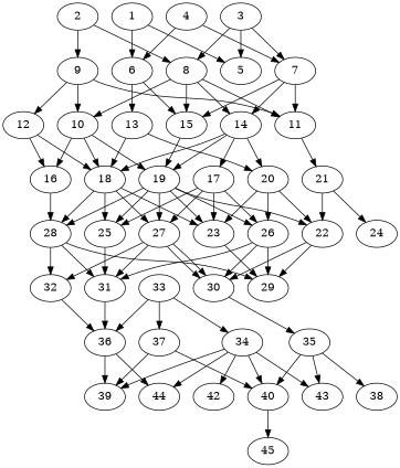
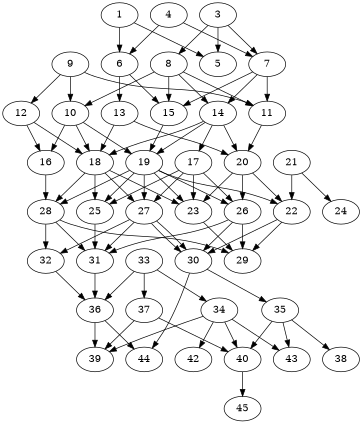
  digraph {
    node [alpha=0.07]
    1 [alpha=0.19 expect_size=15133696]
    5 [alpha=0.15 expect_size=24866816]
    6 [alpha=0.06 expect_size=9949184]
    13 [expect_size=40643584]
    15 [alpha=0.13 expect_size=35288064]
    18 [alpha=0.05 expect_size=19404800]
    20 [alpha=0.17 expect_size=20704256]
    19 [alpha=0.01 expect_size=20690944]
-   2 [alpha=0.11 expect_size=31618048]
    8 [alpha=0.01 expect_size=40469504]
    9 [alpha=0.00 expect_size=20001792]
    11 [expect_size=18441216]
    14 [alpha=0.14 expect_size=30002176]
    10 [alpha=0.18 expect_size=39031808]
    12 [expect_size=15393792]
    21 [alpha=0.18 expect_size=16459776]
    17 [alpha=0.03 expect_size=37995520]
    16 [alpha=0.00 expect_size=22691840]
    3 [alpha=0.15 expect_size=10280960]
    7 [alpha=0.12 expect_size=24650752]
    4 [alpha=0.02 expect_size=26925056]
    28 [alpha=0.09 expect_size=42216448]
    23 [alpha=0.03 expect_size=48995328]
    25 [alpha=0.17 expect_size=50172928]
    27 [alpha=0.12 expect_size=35385344]
    26 [alpha=0.11 expect_size=34269184]
    22 [alpha=0.09 expect_size=33333248]
    24 [alpha=0.06 expect_size=17349632]
    29 [alpha=0.11 expect_size=7618560]
    31 [alpha=0.11 expect_size=51106816]
    32 [alpha=0.18 expect_size=45945856]
    30 [alpha=0.08 expect_size=10170368]
    36 [alpha=0.10 expect_size=37361664]
    33 [alpha=0.20 expect_size=21063680]
    34 [alpha=0.12 expect_size=28684288]
    37 [alpha=0.16 expect_size=15563776]
    35 [alpha=0.17 expect_size=43303936]
    40 [alpha=0.13 expect_size=44743680]
    43 [expect_size=38525952]
    38 [alpha=0.09 expect_size=44505088]
    39 [alpha=0.08 expect_size=17854464]
    44 [alpha=0.12 expect_size=38169600]
    42 [alpha=0.06 expect_size=43403264]
    45 [alpha=0.17 expect_size=19909632]
    1 -> 5
    1 -> 6
    6 -> 13
    6 -> 15
    13 -> 18
    13 -> 20
    15 -> 19
    18 -> 28
    18 -> 23
    18 -> 25
    18 -> 27
    20 -> 23
    20 -> 26
    20 -> 22
    19 -> 28
    19 -> 23
    19 -> 25
    19 -> 27
    19 -> 26
    19 -> 22
-   2 -> 8
-   2 -> 9
    8 -> 15
    8 -> 11
    8 -> 14
    8 -> 10
    9 -> 11
    9 -> 10
    9 -> 12
-   11 -> 21
+   11 -> 20
    14 -> 18
    14 -> 20
    14 -> 19
    14 -> 17
    10 -> 18
    10 -> 19
    10 -> 16
    12 -> 18
    12 -> 16
    21 -> 22
    21 -> 24
    17 -> 23
    17 -> 25
    17 -> 27
    17 -> 26
    16 -> 28
    3 -> 5
    3 -> 8
    3 -> 7
    7 -> 15
    7 -> 11
    7 -> 14
    4 -> 6
    4 -> 7
    28 -> 29
    28 -> 31
    28 -> 32
    23 -> 29
    25 -> 31
    27 -> 31
    27 -> 32
    27 -> 30
    27 -> 30
    26 -> 29
    26 -> 31
    26 -> 30
    22 -> 29
    22 -> 30
    31 -> 36
    32 -> 36
    30 -> 35
    36 -> 39
    36 -> 44
    33 -> 36
    33 -> 34
    33 -> 37
    34 -> 40
    34 -> 43
    34 -> 39
-   34 -> 44
+   30 -> 44
    34 -> 42
    37 -> 40
    37 -> 39
    35 -> 40
    35 -> 43
    35 -> 38
    40 -> 45
  }
